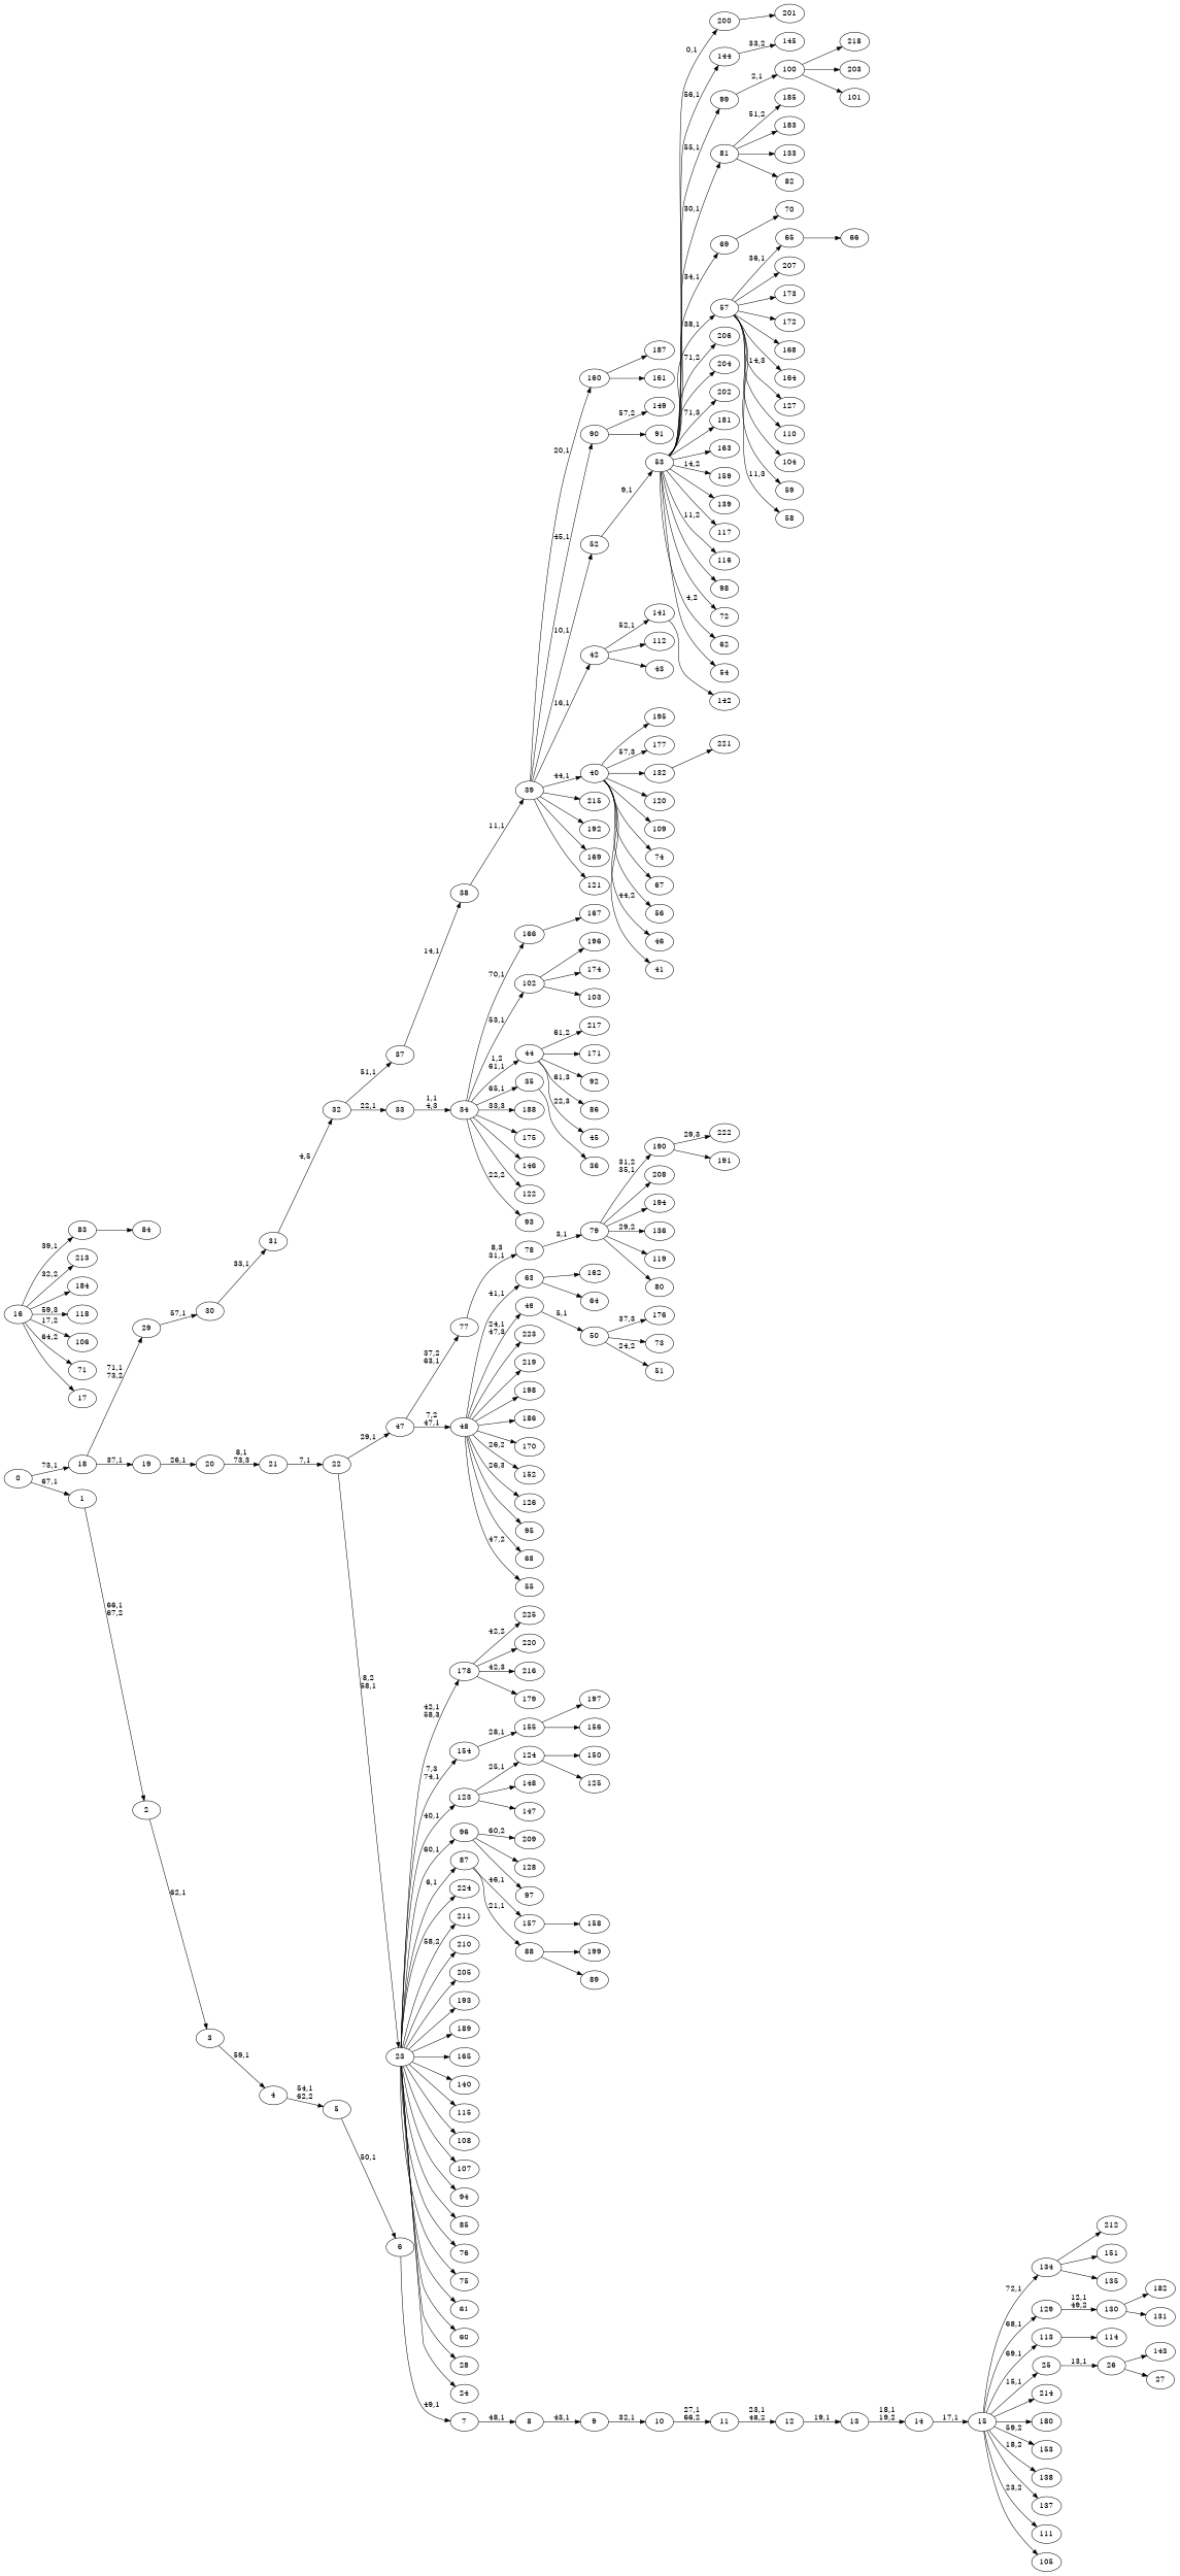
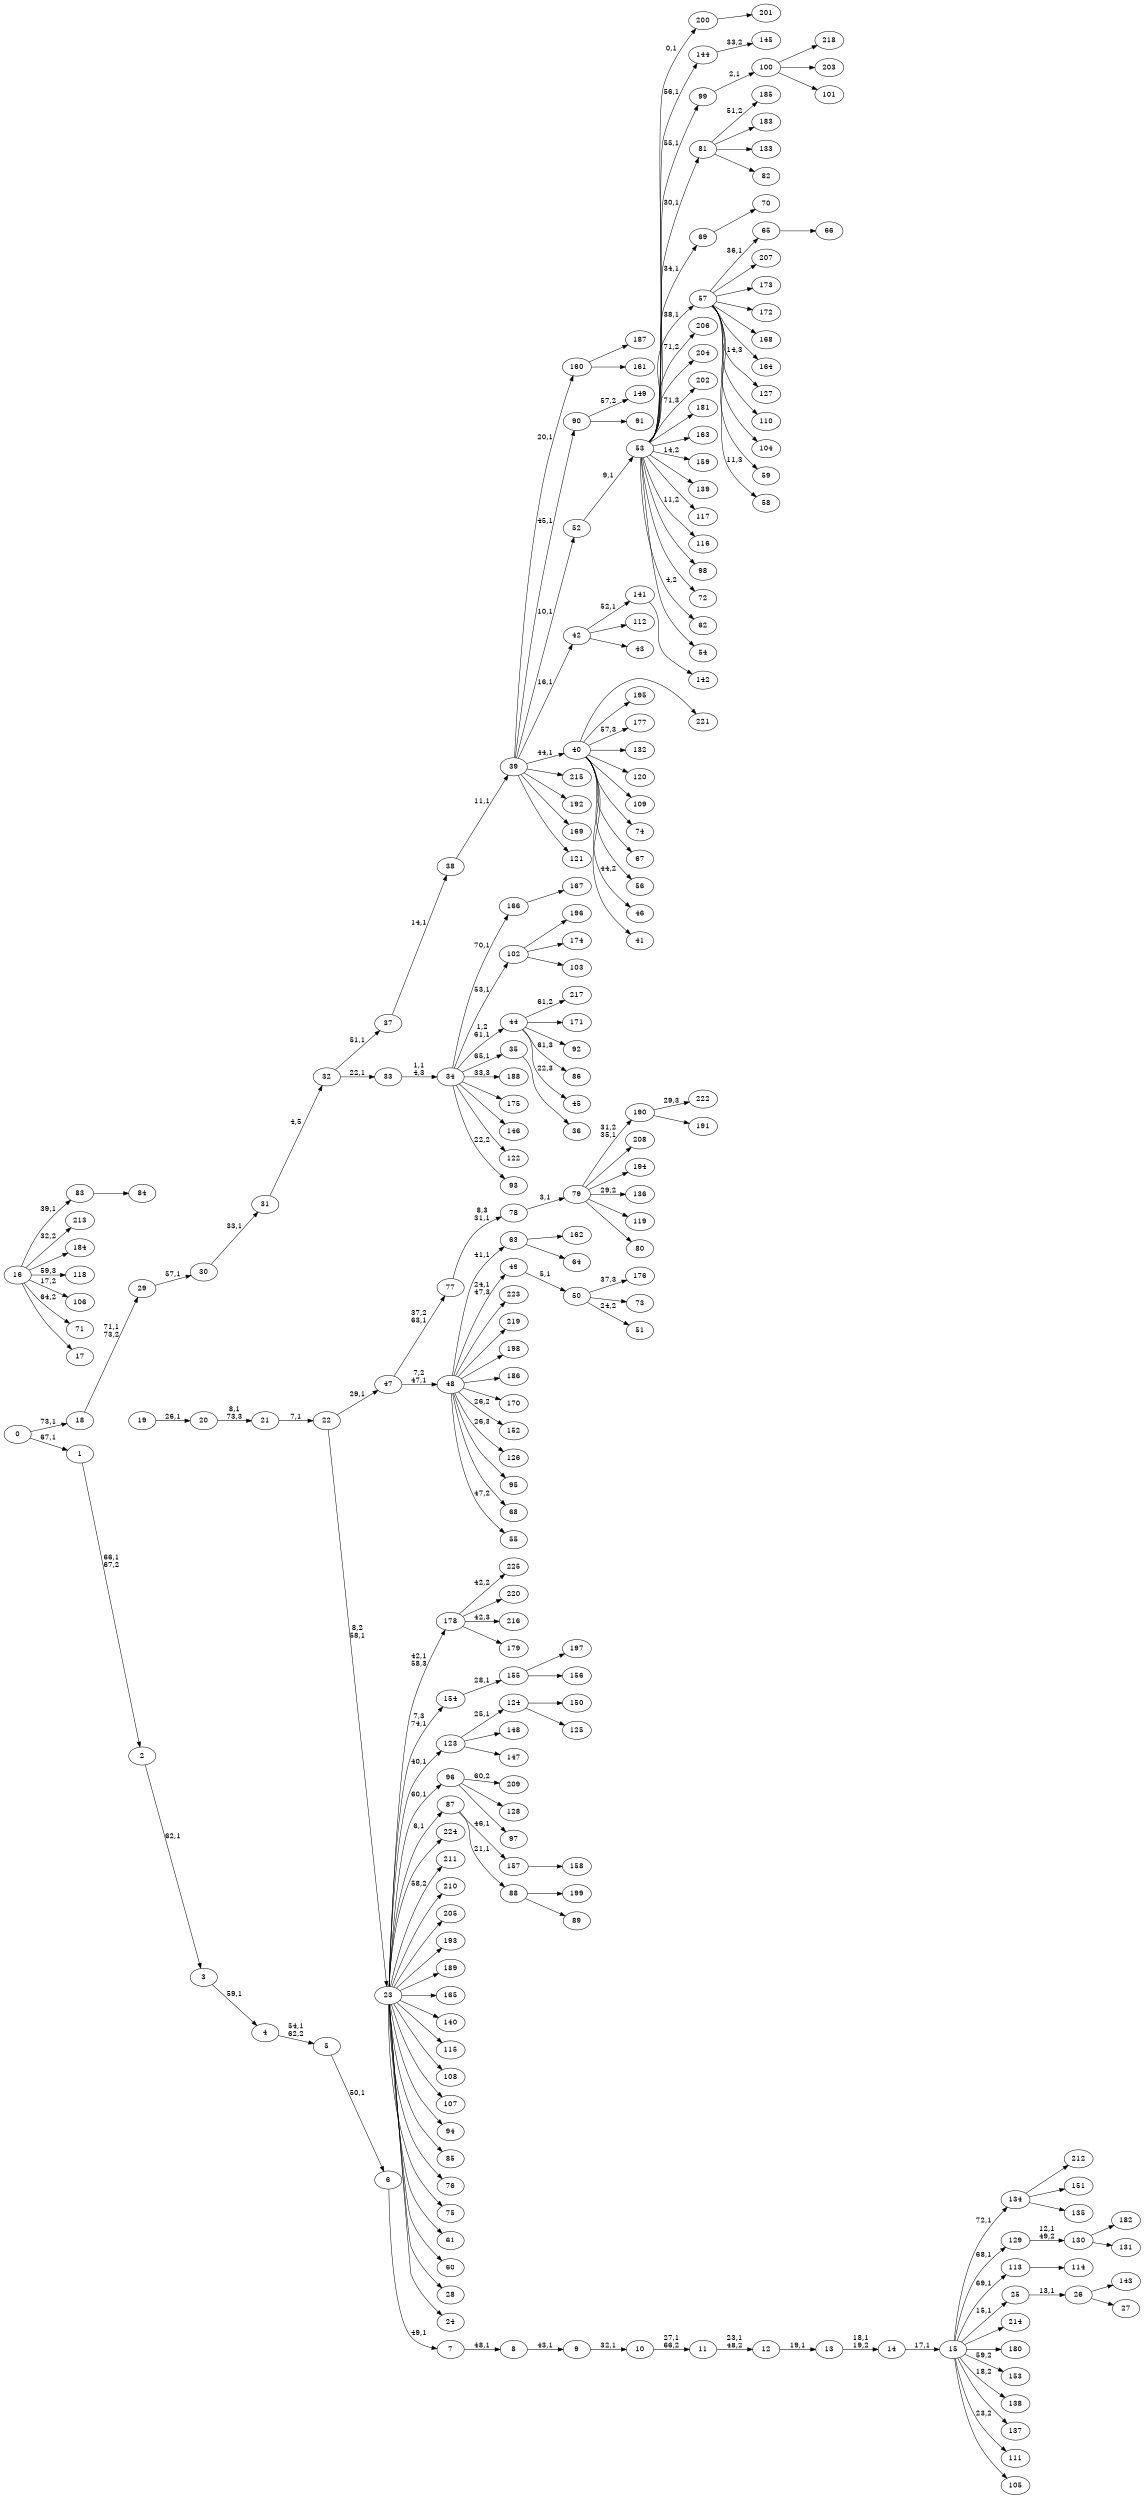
  digraph {
    rankdir=LR
    200
    201
    190
    222
    191
    178
    225
    220
    216
    179
    166
    167
    160
    187
    161
    157
    158
    155
    197
    156
    154
    144
    145
    141
    142
    134
    212
    151
    135
    130
    182
    131
    129
    124
    150
    125
    123
    148
    147
    113
    114
    102
    196
    174
    103
    100
    218
    203
    101
    99
    96
    209
    128
    97
    90
    149
    91
    88
    199
    89
    87
    83
    84
    81
    185
    183
    133
    82
    79
    208
    194
    136
    119
    80
    78
    77
    69
    70
    65
    66
    63
    162
    64
    57
    207
    173
    172
    168
    164
    127
    110
    104
    59
    58
    53
    206
    204
    202
    181
    163
    159
    139
    117
    116
    98
    72
    62
    54
    52
    50
    176
    73
    51
    49
    48
    223
    219
    198
    186
    170
    152
    126
    95
    68
    55
    47
    44
    217
    171
    92
    86
    45
    42
    112
    43
    40
    221
    195
    177
    132
    120
    109
    74
    67
    56
    46
    41
    39
    215
    192
    169
    121
    38
    37
    35
    36
    34
    188
    175
    146
    122
    93
    33
    32
    31
    30
    29
    26
    143
    27
    25
    23
    224
    211
    210
    205
    193
    189
    165
    140
    115
    108
    107
    94
    85
    76
    75
    61
    60
    28
    24
    22
    21
    20
    19
    18
    16
    213
    184
    118
    106
    71
    17
    15
    214
    180
    153
    138
    137
    111
    105
    14
    13
    12
    11
    10
    9
    8
    7
    6
    5
    4
    3
    2
    1
    0
    200 -> 201
    190 -> 222 [label="29,3"]
    190 -> 191
    178 -> 225 [label="42,2"]
    178 -> 220
    178 -> 216 [label="42,3"]
    178 -> 179
    166 -> 167
    160 -> 187
    160 -> 161
    157 -> 158
    155 -> 197
    155 -> 156
    154 -> 155 [label="28,1"]
    144 -> 145 [label="33,2"]
    141 -> 142
    134 -> 212
    134 -> 151
    134 -> 135
    130 -> 182
    130 -> 131
    129 -> 130 [label="12,1\n49,2"]
    124 -> 150
    124 -> 125
    123 -> 124 [label="25,1"]
    123 -> 148
    123 -> 147
    113 -> 114
    102 -> 196
    102 -> 174
    102 -> 103
    100 -> 218
    100 -> 203
    100 -> 101
    99 -> 100 [label="2,1"]
    96 -> 209 [label="60,2"]
    96 -> 128
    96 -> 97
    90 -> 149 [label="57,2"]
    90 -> 91
    88 -> 199
    88 -> 89
    87 -> 157 [label="46,1"]
    87 -> 88 [label="21,1"]
    83 -> 84
    81 -> 185 [label="51,2"]
    81 -> 183
    81 -> 133
    81 -> 82
    79 -> 190 [label="31,2\n35,1"]
    79 -> 208
    79 -> 194
    79 -> 136 [label="29,2"]
    79 -> 119
    79 -> 80
    78 -> 79 [label="3,1"]
    77 -> 78 [label="8,3\n31,1"]
    69 -> 70
    65 -> 66
    63 -> 162
    63 -> 64
    57 -> 65 [label="36,1"]
    57 -> 207
    57 -> 173
    57 -> 172
    57 -> 168
    57 -> 164
    57 -> 127 [label="14,3"]
    57 -> 110
    57 -> 104
    57 -> 59
    57 -> 58 [label="11,3"]
    53 -> 200 [label="0,1"]
    53 -> 144 [label="56,1"]
    53 -> 99 [label="55,1"]
    53 -> 81 [label="30,1"]
    53 -> 69 [label="34,1"]
    53 -> 57 [label="38,1"]
    53 -> 206 [label="71,2"]
    53 -> 204
    53 -> 202 [label="71,3"]
    53 -> 181
    53 -> 163
    53 -> 159 [label="14,2"]
    53 -> 139
    53 -> 117
    53 -> 116 [label="11,2"]
    53 -> 98
    53 -> 72
    53 -> 62 [label="4,2"]
    53 -> 54
    52 -> 53 [label="9,1"]
    50 -> 176 [label="37,3"]
    50 -> 73
    50 -> 51 [label="24,2"]
    49 -> 50 [label="5,1"]
    48 -> 63 [label="41,1"]
    48 -> 49 [label="24,1\n47,3"]
    48 -> 223
    48 -> 219
    48 -> 198
    48 -> 186
    48 -> 170
    48 -> 152 [label="26,2"]
    48 -> 126 [label="26,3"]
    48 -> 95
    48 -> 68
    48 -> 55 [label="47,2"]
    47 -> 77 [label="37,2\n63,1"]
    47 -> 48 [label="7,2\n47,1"]
    44 -> 217 [label="61,2"]
    44 -> 171
    44 -> 92
    44 -> 86 [label="61,3"]
    44 -> 45 [label="22,3"]
    42 -> 141 [label="52,1"]
    42 -> 112
    42 -> 43
-   132 -> 221
+   40 -> 221
    40 -> 195
    40 -> 177 [label="57,3"]
    40 -> 132
    40 -> 120
    40 -> 109
    40 -> 74
    40 -> 67
    40 -> 56
    40 -> 46 [label="44,2"]
    40 -> 41
    39 -> 160 [label="20,1"]
    39 -> 90 [label="45,1"]
    39 -> 52 [label="10,1"]
    39 -> 42 [label="16,1"]
    39 -> 40 [label="44,1"]
    39 -> 215
    39 -> 192
    39 -> 169
    39 -> 121
    38 -> 39 [label="11,1"]
    37 -> 38 [label="14,1"]
    35 -> 36
    34 -> 166 [label="70,1"]
    34 -> 102 [label="53,1"]
    34 -> 44 [label="1,2\n61,1"]
    34 -> 35 [label="65,1"]
    34 -> 188 [label="33,3"]
    34 -> 175
    34 -> 146
    34 -> 122
    34 -> 93 [label="22,2"]
    33 -> 34 [label="1,1\n4,3"]
    32 -> 37 [label="51,1"]
    32 -> 33 [label="22,1"]
    31 -> 32 [label="4,5"]
    30 -> 31 [label="33,1"]
    29 -> 30 [label="57,1"]
    26 -> 143
    26 -> 27
    25 -> 26 [label="13,1"]
    23 -> 178 [label="42,1\n58,3"]
    23 -> 154 [label="7,3\n74,1"]
    23 -> 123 [label="40,1"]
    23 -> 96 [label="60,1"]
    23 -> 87 [label="6,1"]
    23 -> 224
    23 -> 211 [label="58,2"]
    23 -> 210
    23 -> 205
    23 -> 193
    23 -> 189
    23 -> 165
    23 -> 140
    23 -> 115
    23 -> 108
    23 -> 107
    23 -> 94
    23 -> 85
    23 -> 76
    23 -> 75
    23 -> 61
    23 -> 60
    23 -> 28
    23 -> 24
    22 -> 47 [label="29,1"]
    22 -> 23 [label="8,2\n58,1"]
    21 -> 22 [label="7,1"]
    20 -> 21 [label="8,1\n73,3"]
    19 -> 20 [label="26,1"]
    18 -> 29 [label="71,1\n73,2"]
-   18 -> 19 [label="37,1"]
    16 -> 83 [label="39,1"]
    16 -> 213 [label="32,2"]
    16 -> 184
    16 -> 118 [label="59,3"]
    16 -> 106 [label="17,2"]
    16 -> 71 [label="64,2"]
    16 -> 17
    15 -> 134 [label="72,1"]
    15 -> 129 [label="68,1"]
    15 -> 113 [label="69,1"]
    15 -> 25 [label="15,1"]
    15 -> 214
    15 -> 180
    15 -> 153 [label="59,2"]
    15 -> 138 [label="18,2"]
    15 -> 137
    15 -> 111 [label="23,2"]
    15 -> 105
    14 -> 15 [label="17,1"]
    13 -> 14 [label="18,1\n19,2"]
    12 -> 13 [label="19,1"]
    11 -> 12 [label="23,1\n48,2"]
    10 -> 11 [label="27,1\n66,2"]
    9 -> 10 [label="32,1"]
    8 -> 9 [label="43,1"]
    7 -> 8 [label="48,1"]
    6 -> 7 [label="49,1"]
    5 -> 6 [label="50,1"]
    4 -> 5 [label="54,1\n62,2"]
    3 -> 4 [label="59,1"]
    2 -> 3 [label="62,1"]
    1 -> 2 [label="66,1\n67,2"]
    0 -> 18 [label="73,1"]
    0 -> 1 [label="67,1"]
  }
